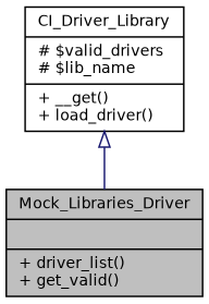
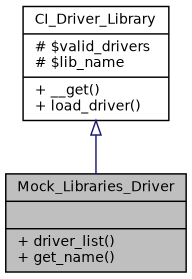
  digraph {
    node [color=black fontname=Helvetica fontsize=10 shape=record style=filled]
-   n1 [fillcolor=grey75 fontcolor=black height=0.2 label="{Mock_Libraries_Driver\n||+ driver_list()\l+ get_valid()\l}" width=0.4]
+   n1 [fillcolor=grey75 fontcolor=black height=0.2 label="{Mock_Libraries_Driver\n||+ driver_list()\l+ get_name()\l}" width=0.4]
    n2 [fillcolor=white height=0.2 label="{CI_Driver_Library\n|# $valid_drivers\l# $lib_name\l|+ __get()\l+ load_driver()\l}" width=0.4]
    n2 -> n1 [arrowtail=onormal color=midnightblue dir=back fontname=Helvetica fontsize=10 labelfontname=Helvetica labelfontsize=10 style=solid]
  }
